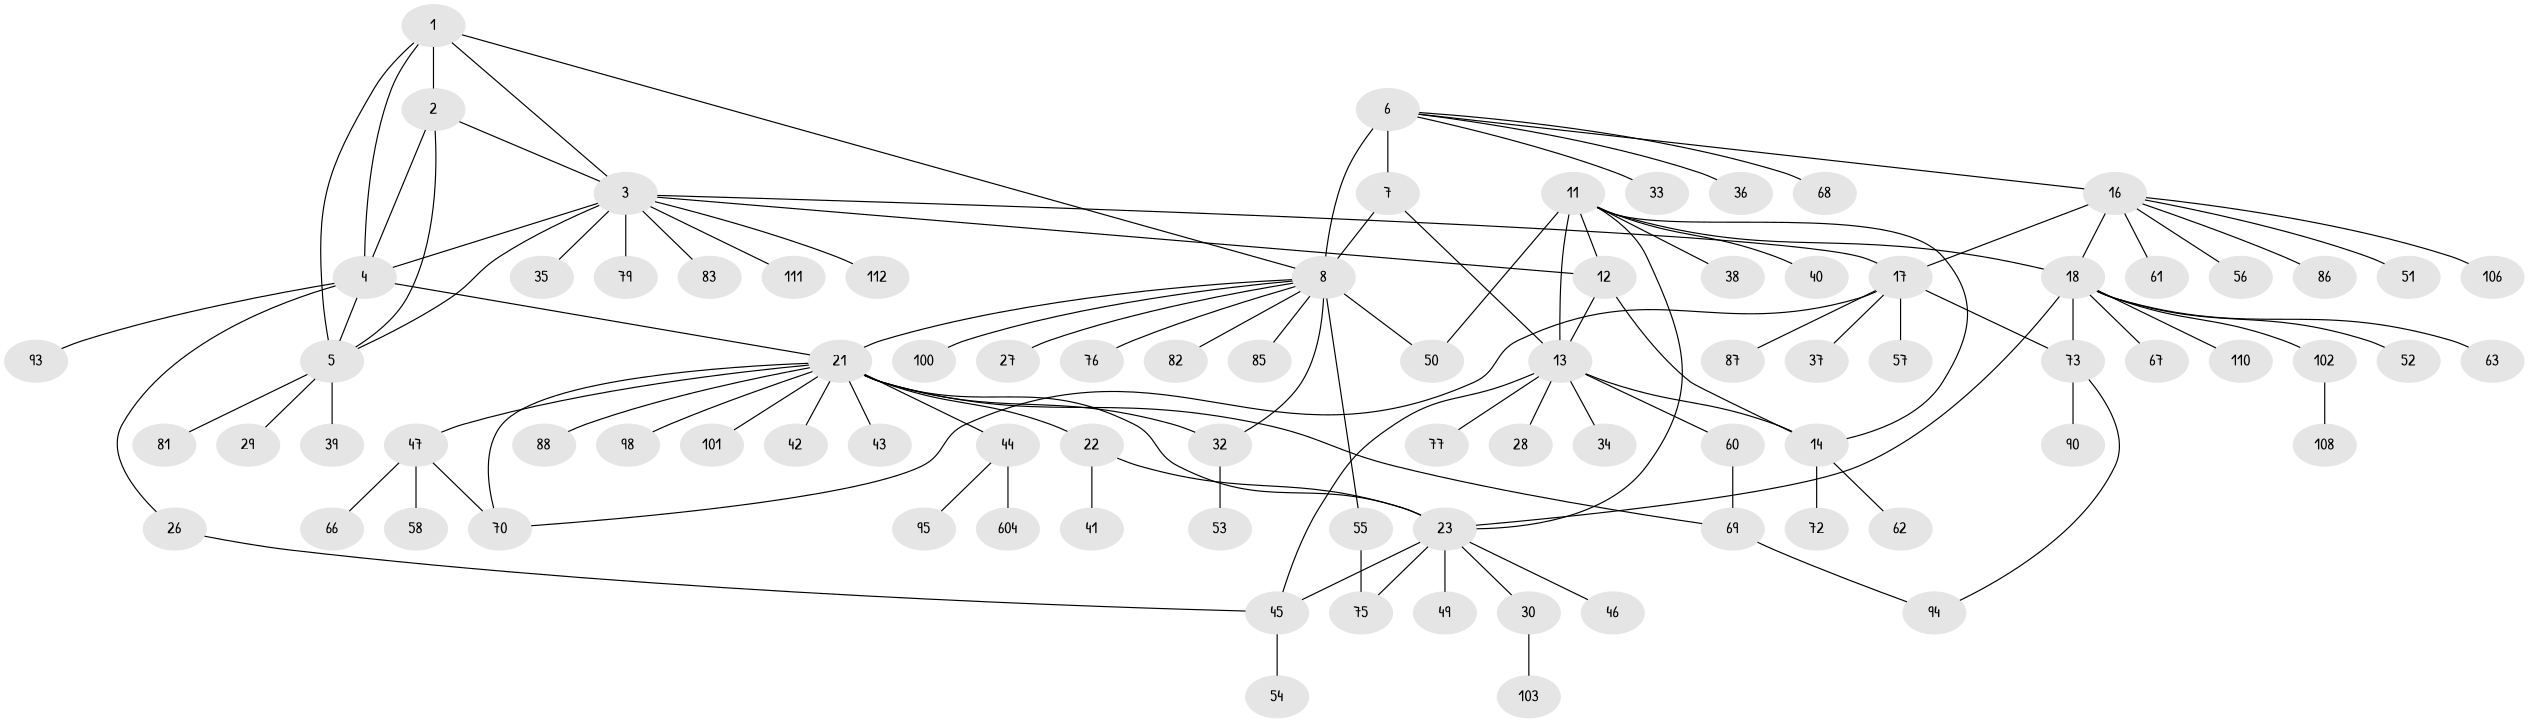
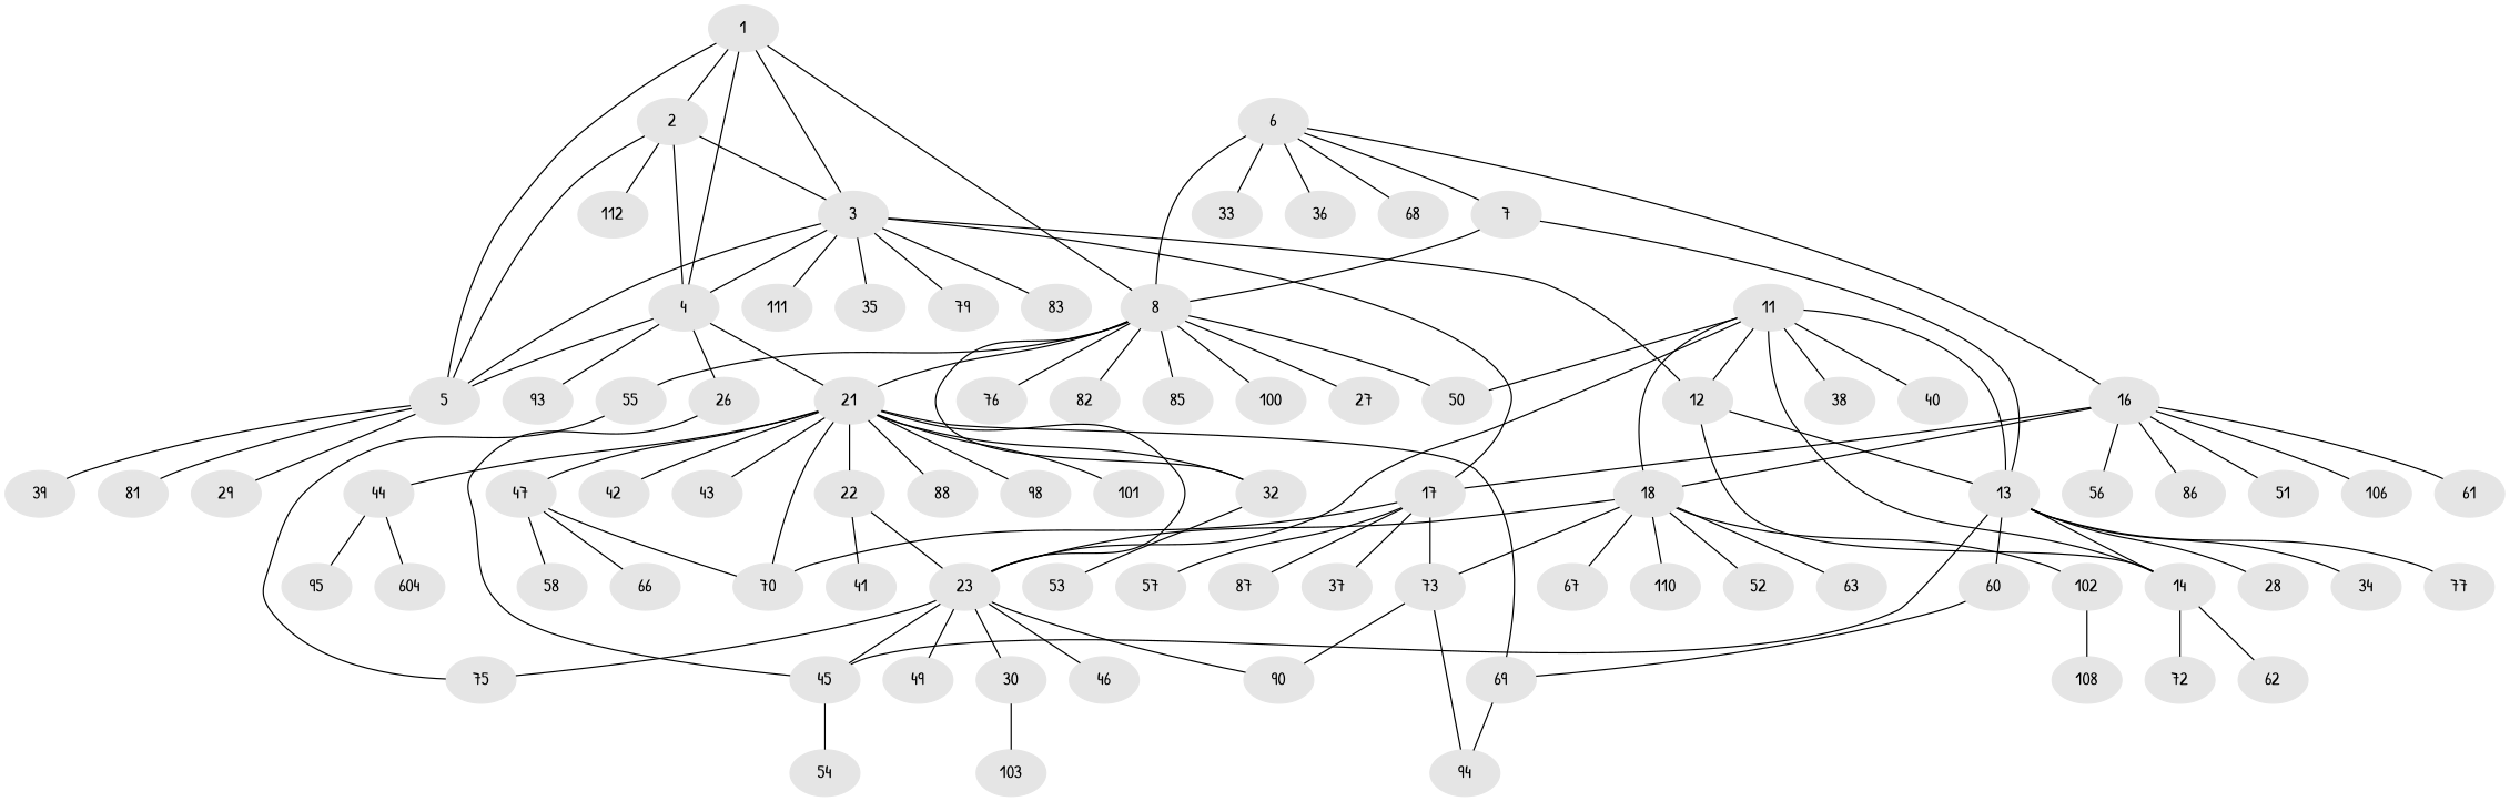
  graph {
    fontname="Patrick Hand"
    node [color=gray90 fontname="Patrick Hand" style=filled]
    edge [fontname="Patrick Hand"]
    1
    2
    3 [super="+96"]
    4 [super="+48"]
    5 [super="+74"]
    8 [super="+10"]
    12 [super="+65"]
    17 [super="+20"]
    35
    79
    83 [super="+92"]
    111
    112
    21 [super="+24"]
    26 [super="+84"]
    93
    29
    39
    81
    27
    32
    50
    55
    76
    82
    85
    100
    13 [super="+15"]
    14
    37
    57
    70 [super="+80"]
    87
    73
    23 [super="+25"]
    22 [super="+59"]
    42
    43
    44
    47 [super="+97"]
    69 [super="+109"]
    88
    98
    101
    45 [super="+107"]
    6 [super="+9"]
    7 [super="+61"]
    16 [super="+78"]
    33
    36 [super="+105"]
    68
    18 [super="+19"]
    n53 [label=61]
    56
    86
    n56 [label=51]
    106
    28 [super="+64"]
    34 [super="+71"]
    60
    77
    53 [super="+99"]
    75
    11 [super="+51"]
    38
    40
    62
    72
    52
    63
    67
    102
    110
    30 [super="+89"]
    46
    49
    90
    54
    94
    108
    41
    95
    n83 [label=604]
    58
    66
    103
    1 -- 2
    1 -- 3
    1 -- 4
    1 -- 5
    1 -- 8
    2 -- 3
    2 -- 4
    2 -- 5
    3 -- 4
    3 -- 5
    3 -- 12
    3 -- 17
    3 -- 35
    3 -- 79
    3 -- 83
    3 -- 111
-   3 -- 112
+   2 -- 112
    4 -- 5
    4 -- 21
    4 -- 26
    4 -- 93
    5 -- 29
    5 -- 39
    5 -- 81
    8 -- 21
    8 -- 27
    8 -- 32
    8 -- 50
    8 -- 55
    8 -- 76
    8 -- 82
    8 -- 85
    8 -- 100
    12 -- 13 [weight=2]
    12 -- 14
    17 -- 37
    17 -- 57
    17 -- 70
    17 -- 87
    17 -- 73 [weight=4]
    21 -- 32
    21 -- 70
    21 -- 23 [weight=4]
    21 -- 22 [weight=2]
    21 -- 42
    21 -- 43
    21 -- 44
    21 -- 47
    21 -- 69
    21 -- 88
    21 -- 98
    21 -- 101
    26 -- 45
    32 -- 53
    55 -- 75
    13 -- 14 [weight=2]
    13 -- 45
    13 -- 28
    13 -- 34
    13 -- 60
    13 -- 77
    14 -- 62
    14 -- 72
    73 -- 90
    73 -- 94
    23 -- 45
    23 -- 75
    23 -- 30
    23 -- 46
    23 -- 49
+   23 -- 90
    22 -- 23 [weight=2]
    22 -- 41
    44 -- 95
    44 -- n83
    47 -- 70
    47 -- 58
    47 -- 66
    69 -- 94
    45 -- 54
    6 -- 8 [weight=4]
    6 -- 7 [weight=2]
    6 -- 16
    6 -- 33
    6 -- 36
    6 -- 68
    7 -- 8 [weight=2]
    7 -- 13
    16 -- 17 [weight=2]
    16 -- 18 [weight=2]
    16 -- n53
    16 -- 56
    16 -- 86
    16 -- n56
    16 -- 106
    18 -- 73
    18 -- 23
    18 -- 52
    18 -- 63
    18 -- 67
    18 -- 102
    18 -- 110
    60 -- 69
    11 -- 12
    11 -- 50
    11 -- 13 [weight=2]
    11 -- 14
    11 -- 23
    11 -- 18
    11 -- 38
    11 -- 40
    102 -- 108
    30 -- 103
  }
